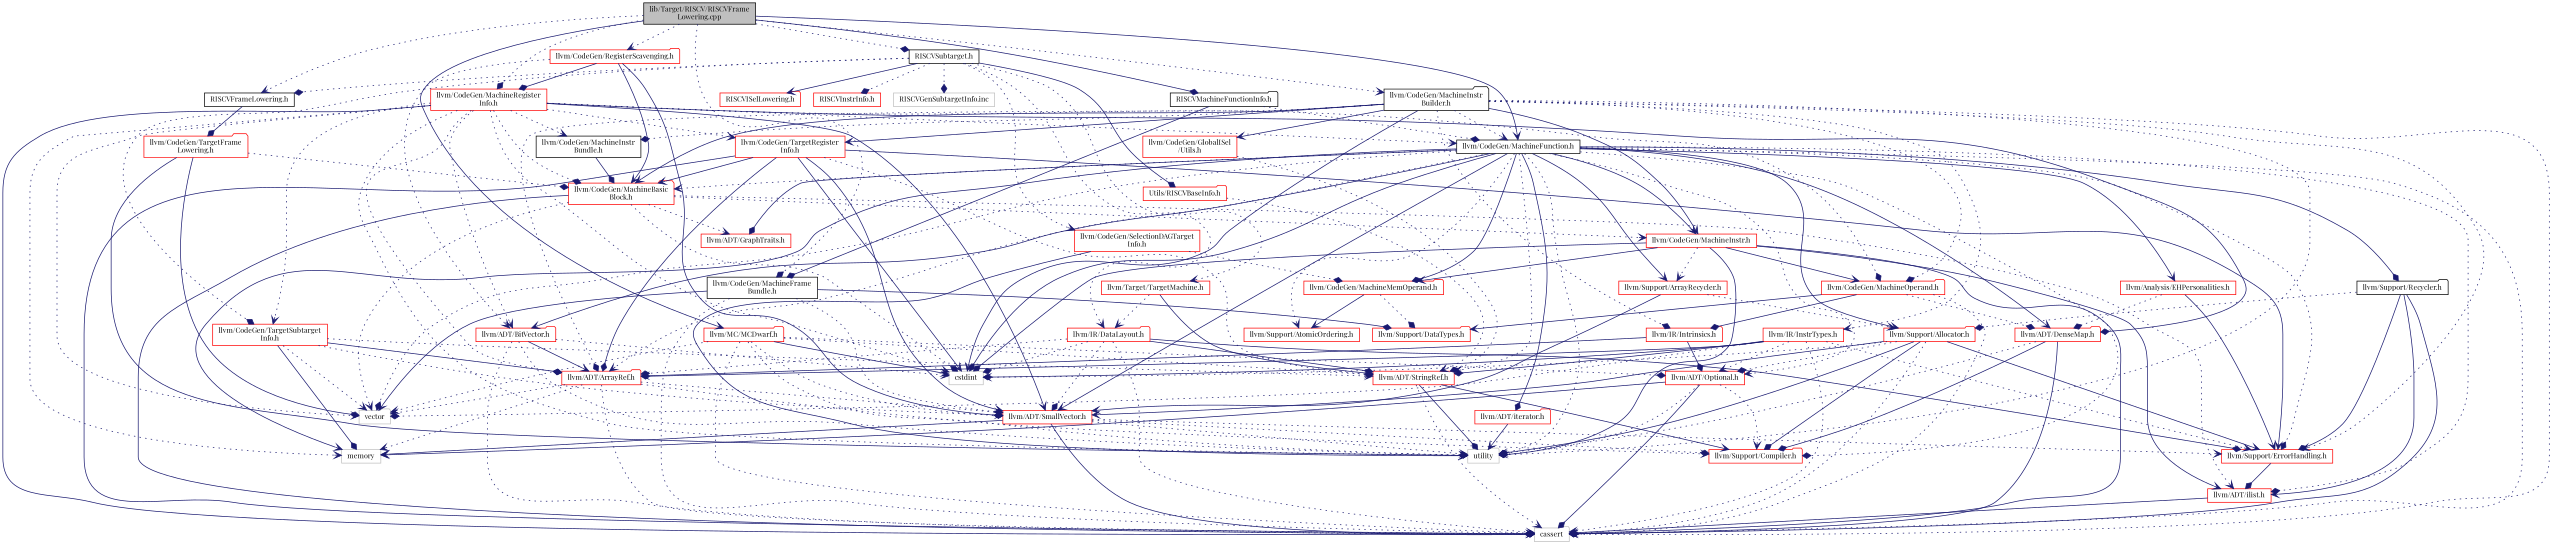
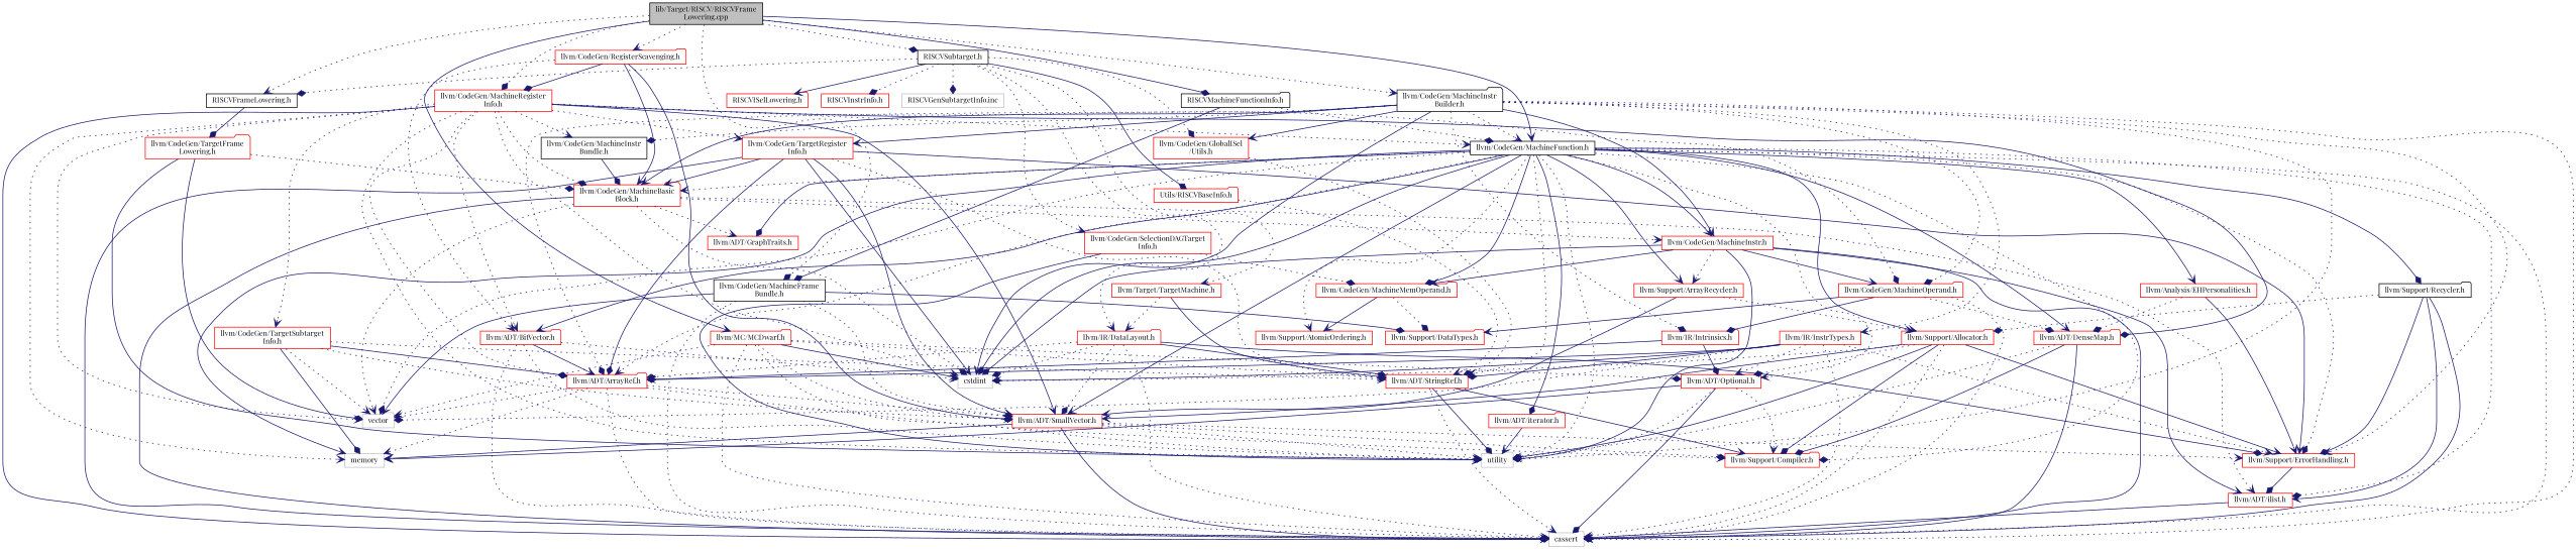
  digraph {
    fontname="Playfair Display"
    node [color=red fontname="Playfair Display" fontsize=10 shape=box]
    edge [arrowhead=vee color=midnightblue fontname="Playfair Display" fontsize=10 labelfontname=Helvetica labelfontsize=10 style=dotted]
    n1 [color=black fillcolor=grey75 fontcolor=black height=0.2 label="lib/Target/RISCV/RISCVFrame\lLowering.cpp" style=filled width=0.4]
    n2 [color=black height=0.2 label="RISCVFrameLowering.h" width=0.4]
    n3 [color=black height=0.2 label="RISCVMachineFunctionInfo.h" shape=folder width=0.4]
    n4 [color=black height=0.2 label="llvm/CodeGen/MachineFrame\lBundle.h" width=0.4]
    n5 [color=black height=0.2 label="llvm/CodeGen/MachineFunction.h" width=0.4]
    n6 [color=black height=0.2 label="RISCVSubtarget.h" width=0.4]
    n7 [color=black height=0.2 label="llvm/CodeGen/MachineInstr\lBuilder.h" shape=folder width=0.4]
    n8 [height=0.2 label="llvm/CodeGen/MachineRegister\lInfo.h" width=0.4]
    n9 [height=0.2 label="llvm/CodeGen/RegisterScavenging.h" shape=folder width=0.4]
    n10 [height=0.2 label="llvm/MC/MCDwarf.h" shape=folder width=0.4]
    n11 [height=0.2 label="llvm/CodeGen/TargetFrame\lLowering.h" shape=folder width=0.4]
    n12 [color=grey75 height=0.2 label=vector shape=folder width=0.4]
    n13 [color=grey75 height=0.2 label=cassert shape=folder width=0.4]
    n14 [height=0.2 label="llvm/Support/DataTypes.h" shape=folder width=0.4]
    n15 [height=0.2 label="llvm/ADT/SmallVector.h" width=0.4]
    n16 [height=0.2 label="llvm/CodeGen/MachineBasic\lBlock.h" shape=folder width=0.4]
    n17 [color=grey75 height=0.2 label=utility shape=folder width=0.4]
    n18 [height=0.2 label="llvm/ADT/GraphTraits.h" width=0.4]
    n19 [height=0.2 label="llvm/ADT/ilist.h" width=0.4]
    n20 [height=0.2 label="llvm/CodeGen/MachineInstr.h" width=0.4]
    n21 [color=grey75 height=0.2 label=cstdint width=0.4]
    n22 [height=0.2 label="llvm/CodeGen/MachineMemOperand.h" shape=folder width=0.4]
    n23 [height=0.2 label="llvm/Support/ArrayRecycler.h" width=0.4]
    n24 [height=0.2 label="llvm/Support/AtomicOrdering.h" width=0.4]
    n25 [height=0.2 label="llvm/ADT/DenseMap.h" shape=folder width=0.4]
    n26 [height=0.2 label="llvm/Support/Compiler.h" shape=folder width=0.4]
    n27 [height=0.2 label="llvm/ADT/ArrayRef.h" shape=folder width=0.4]
    n28 [height=0.2 label="llvm/ADT/Optional.h" width=0.4]
    n29 [color=grey75 height=0.2 label=memory width=0.4]
    n30 [height=0.2 label="llvm/Support/ErrorHandling.h" width=0.4]
    n31 [height=0.2 label="llvm/Support/Allocator.h" shape=folder width=0.4]
    n32 [height=0.2 label="llvm/ADT/BitVector.h" shape=folder width=0.4]
    n33 [height=0.2 label="llvm/ADT/StringRef.h" width=0.4]
    n34 [height=0.2 label="llvm/ADT/iterator.h" shape=folder width=0.4]
    n35 [height=0.2 label="llvm/Analysis/EHPersonalities.h" width=0.4]
    n36 [color=black height=0.2 label="llvm/Support/Recycler.h" shape=folder width=0.4]
    n37 [height=0.2 label="RISCVISelLowering.h" shape=folder width=0.4]
    n38 [height=0.2 label="RISCVInstrInfo.h" width=0.4]
    n39 [height=0.2 label="Utils/RISCVBaseInfo.h" shape=folder width=0.4]
    n40 [height=0.2 label="llvm/CodeGen/SelectionDAGTarget\lInfo.h" width=0.4]
    n41 [height=0.2 label="llvm/CodeGen/TargetSubtarget\lInfo.h" width=0.4]
    n42 [height=0.2 label="llvm/IR/DataLayout.h" shape=folder width=0.4]
    n43 [height=0.2 label="llvm/Target/TargetMachine.h" width=0.4]
    n44 [color=grey75 height=0.2 label="RISCVGenSubtargetInfo.inc" width=0.4]
    n45 [height=0.2 label="llvm/CodeGen/MachineOperand.h" shape=folder width=0.4]
    n46 [height=0.2 label="llvm/IR/Intrinsics.h" shape=folder width=0.4]
    n47 [height=0.2 label="llvm/CodeGen/GlobalISel\l/Utils.h" width=0.4]
    n48 [color=black height=0.2 label="llvm/CodeGen/MachineInstr\lBundle.h" width=0.4]
    n49 [height=0.2 label="llvm/CodeGen/TargetRegister\lInfo.h" width=0.4]
    n50 [height=0.2 label="llvm/IR/InstrTypes.h" width=0.4]
    n1 -> n2
    n1 -> n3 [arrowhead=diamond style=solid]
    n1 -> n4 [arrowhead=diamond]
    n1 -> n5 [style=solid]
    n1 -> n6 [arrowhead=diamond]
    n1 -> n7
    n1 -> n8 [arrowhead=diamond]
    n1 -> n9
    n1 -> n10 [style=solid]
    n2 -> n11 [arrowhead=diamond style=solid]
    n3 -> n4 [arrowhead=diamond style=solid]
    n3 -> n5 [arrowhead=diamond]
    n4 -> n12 [style=solid]
    n4 -> n13 [arrowhead=diamond]
    n4 -> n14 [arrowhead=diamond style=solid]
    n4 -> n15 [arrowhead=diamond]
    n5 -> n12 [arrowhead=diamond]
    n5 -> n13 [arrowhead=diamond]
    n5 -> n15 [style=solid]
    n5 -> n16
    n5 -> n17 [arrowhead=diamond]
    n5 -> n18 [arrowhead=diamond style=solid]
    n5 -> n19 [arrowhead=diamond]
    n5 -> n20 [style=solid]
    n5 -> n21 [arrowhead=diamond style=solid]
    n5 -> n22 [arrowhead=diamond style=solid]
    n5 -> n23 [style=solid]
    n5 -> n24
    n5 -> n25 [style=solid]
    n5 -> n26 [arrowhead=diamond]
    n5 -> n27
    n5 -> n28
    n5 -> n29 [style=solid]
    n5 -> n30 [arrowhead=diamond]
    n5 -> n31 [style=solid]
    n5 -> n32 [style=solid]
    n5 -> n33
    n5 -> n34 [arrowhead=diamond style=solid]
    n5 -> n35 [style=solid]
    n5 -> n36 [arrowhead=diamond style=solid]
    n6 -> n2 [arrowhead=diamond]
    n6 -> n37 [style=solid]
    n6 -> n38 [arrowhead=diamond]
    n6 -> n39 [arrowhead=diamond style=solid]
    n6 -> n40
-   n6 -> n41 [arrowhead=diamond]
+   n6 -> n47 [arrowhead=diamond]
    n6 -> n42
    n6 -> n43
    n6 -> n44 [arrowhead=diamond]
    n7 -> n5
    n7 -> n13 [arrowhead=diamond]
    n7 -> n16 [style=solid]
    n7 -> n17 [arrowhead=diamond]
    n7 -> n20 [style=solid]
    n7 -> n21 [style=solid]
    n7 -> n27 [arrowhead=diamond]
    n7 -> n30
    n7 -> n45 [arrowhead=diamond]
    n7 -> n46 [arrowhead=diamond]
    n7 -> n47 [style=solid]
    n7 -> n48 [arrowhead=diamond]
    n7 -> n49 [style=solid]
    n7 -> n50
    n8 -> n5
    n8 -> n12
    n8 -> n13 [arrowhead=diamond style=solid]
    n8 -> n15 [style=solid]
    n8 -> n16 [arrowhead=diamond]
    n8 -> n17
    n8 -> n21
    n8 -> n25 [arrowhead=diamond style=solid]
    n8 -> n27 [arrowhead=diamond]
    n8 -> n29
    n8 -> n32
    n8 -> n41
    n8 -> n45 [arrowhead=diamond]
    n8 -> n48
    n8 -> n49
    n9 -> n8 [arrowhead=diamond style=solid]
    n9 -> n15 [arrowhead=diamond style=solid]
    n9 -> n16 [style=solid]
    n9 -> n32
    n10 -> n12
    n10 -> n13 [arrowhead=diamond]
    n10 -> n15 [arrowhead=diamond]
    n10 -> n17
    n10 -> n21 [style=solid]
    n10 -> n28 [arrowhead=diamond]
    n10 -> n33
    n11 -> n12 [arrowhead=diamond style=solid]
    n11 -> n16 [arrowhead=diamond]
    n11 -> n17 [arrowhead=diamond style=solid]
    n15 -> n13 [arrowhead=diamond style=solid]
    n15 -> n17
    n15 -> n26 [arrowhead=diamond]
    n15 -> n29 [style=solid]
    n15 -> n30
    n16 -> n12
    n16 -> n13 [arrowhead=diamond style=solid]
    n16 -> n18
    n16 -> n19
    n16 -> n20
    n16 -> n21 [arrowhead=diamond]
    n19 -> n13 [style=solid]
    n20 -> n13 [arrowhead=diamond style=solid]
    n20 -> n17 [arrowhead=diamond style=solid]
    n20 -> n19 [style=solid]
    n20 -> n21 [arrowhead=diamond style=solid]
    n20 -> n22 [style=solid]
    n20 -> n23
    n20 -> n45 [style=solid]
    n22 -> n14 [arrowhead=diamond]
    n22 -> n24 [style=solid]
    n23 -> n15 [style=solid]
    n23 -> n31
    n25 -> n13 [style=solid]
    n25 -> n17 [arrowhead=diamond]
    n25 -> n26 [arrowhead=diamond style=solid]
    n27 -> n12
    n27 -> n13
    n27 -> n15
    n27 -> n26
    n27 -> n29
    n28 -> n13 [arrowhead=diamond style=solid]
    n28 -> n17
    n28 -> n26
    n28 -> n29 [style=solid]
    n30 -> n19 [arrowhead=diamond style=solid]
    n31 -> n13 [arrowhead=diamond]
    n31 -> n15 [style=solid]
    n31 -> n17 [style=solid]
    n31 -> n21
    n31 -> n26 [arrowhead=diamond style=solid]
    n31 -> n28 [arrowhead=diamond]
    n31 -> n30 [style=solid]
    n32 -> n13 [arrowhead=diamond]
    n32 -> n17 [arrowhead=diamond]
    n32 -> n21
    n32 -> n27 [style=solid]
    n33 -> n13
    n33 -> n17 [arrowhead=diamond style=solid]
    n33 -> n26 [style=solid]
    n34 -> n17 [style=solid]
    n35 -> n25 [arrowhead=diamond]
    n35 -> n30 [style=solid]
    n36 -> n13 [style=solid]
    n36 -> n19 [style=solid]
    n36 -> n30 [arrowhead=diamond style=solid]
    n36 -> n31 [arrowhead=diamond]
    n39 -> n33
    n40 -> n17 [style=solid]
    n40 -> n22 [arrowhead=diamond]
    n41 -> n12
    n41 -> n15
    n41 -> n27 [arrowhead=diamond style=solid]
    n41 -> n29 [arrowhead=diamond style=solid]
    n41 -> n33
    n42 -> n13
    n42 -> n15 [arrowhead=diamond]
    n42 -> n21 [arrowhead=diamond]
    n42 -> n27 [arrowhead=diamond]
    n42 -> n30 [arrowhead=diamond style=solid]
    n42 -> n33 [arrowhead=diamond style=solid]
    n43 -> n33 [style=solid]
    n43 -> n42
    n45 -> n13 [arrowhead=diamond]
    n45 -> n14 [style=solid]
    n45 -> n25 [arrowhead=diamond]
    n45 -> n46 [arrowhead=diamond style=solid]
    n46 -> n27 [style=solid]
    n46 -> n28 [arrowhead=diamond style=solid]
    n47 -> n33 [arrowhead=diamond]
    n48 -> n16 [arrowhead=diamond style=solid]
    n49 -> n13 [style=solid]
    n49 -> n15 [style=solid]
    n49 -> n16 [style=solid]
    n49 -> n21 [style=solid]
    n49 -> n27 [arrowhead=diamond style=solid]
    n49 -> n30 [style=solid]
    n49 -> n33 [arrowhead=diamond]
    n50 -> n12 [arrowhead=diamond]
    n50 -> n13
    n50 -> n21 [arrowhead=diamond style=solid]
    n50 -> n27 [arrowhead=diamond style=solid]
    n50 -> n28
    n50 -> n30
    n50 -> n33 [arrowhead=diamond style=solid]
  }
